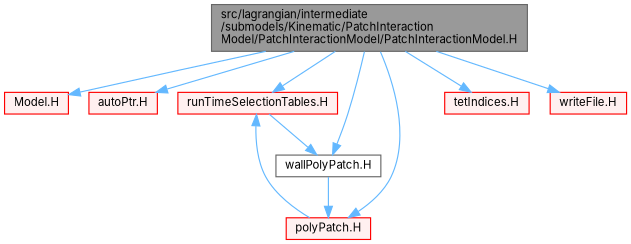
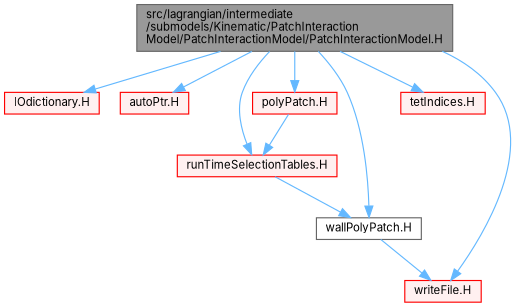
  digraph {
    fontname=Inter
    node [color=red fillcolor="#FFF0F0" fontname=Inter fontsize=10 shape=box style=filled]
    edge [color=steelblue1 fontname=Inter fontsize=10 labelfontname=Helvetica labelfontsize=10 style=solid]
    n1 [color=gray40 fillcolor=grey60 fontcolor=black height=0.2 label="src/lagrangian/intermediate\l/submodels/Kinematic/PatchInteraction\lModel/PatchInteractionModel/PatchInteractionModel.H" width=0.4]
-   n2 [height=0.2 label="Model.H" width=0.4]
+   n2 [height=0.2 label="IOdictionary.H" width=0.4]
    n3 [height=0.2 label="autoPtr.H" width=0.4]
    n4 [height=0.2 label="runTimeSelectionTables.H" width=0.4]
    n5 [height=0.2 label="polyPatch.H" width=0.4]
    n6 [color=grey40 fillcolor=white height=0.2 label="wallPolyPatch.H" width=0.4]
    n7 [height=0.2 label="tetIndices.H" width=0.4]
    n8 [height=0.2 label="writeFile.H" width=0.4]
    n1 -> n2
    n1 -> n3
    n1 -> n4
    n1 -> n5
    n1 -> n6
    n1 -> n7
    n1 -> n8
    n4 -> n6
    n5 -> n4
-   n6 -> n5
+   n6 -> n8
  }
